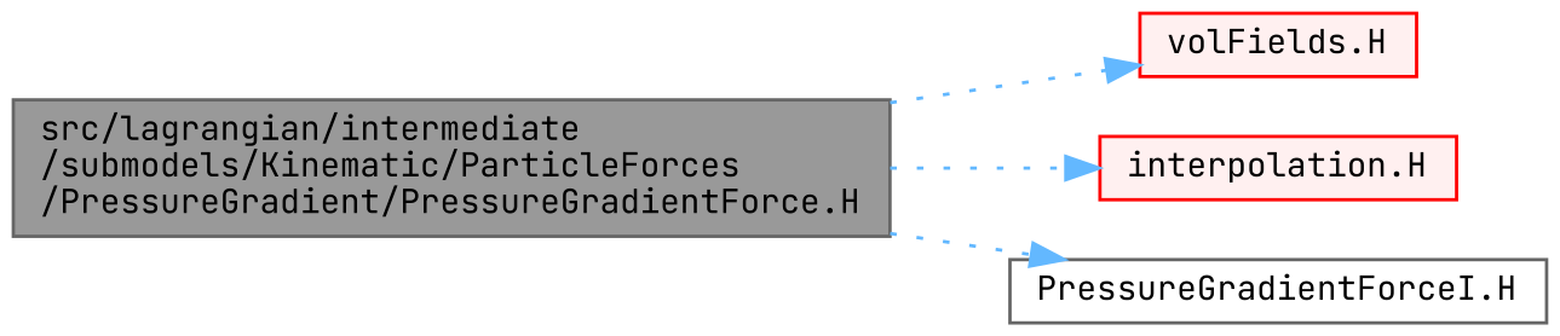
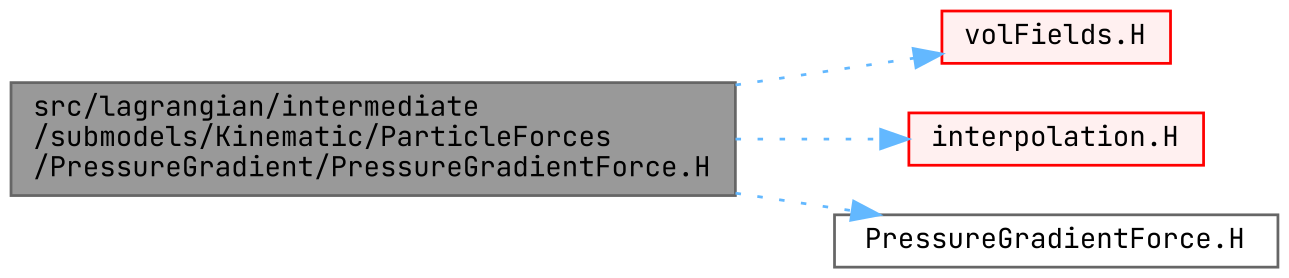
  digraph {
    fontname="JetBrains Mono"
    rankdir=LR
    node [color=red fillcolor="#FFF0F0" fontname="JetBrains Mono" fontsize=10 shape=box style=filled]
    edge [color=steelblue1 fontname="JetBrains Mono" fontsize=10 labelfontname=Helvetica labelfontsize=10 style=dotted]
    n1 [color=gray40 fillcolor=grey60 fontcolor=black height=0.2 label="src/lagrangian/intermediate\l/submodels/Kinematic/ParticleForces\l/PressureGradient/PressureGradientForce.H" width=0.4]
    n2 [height=0.2 label="volFields.H" width=0.4]
    n3 [height=0.2 label="interpolation.H" width=0.4]
-   n4 [color=grey40 fillcolor=white height=0.2 label="PressureGradientForceI.H" width=0.4]
+   n4 [color=grey40 fillcolor=white height=0.2 label="PressureGradientForce.H" width=0.4]
    n1 -> n2
    n1 -> n3
    n1 -> n4
  }
